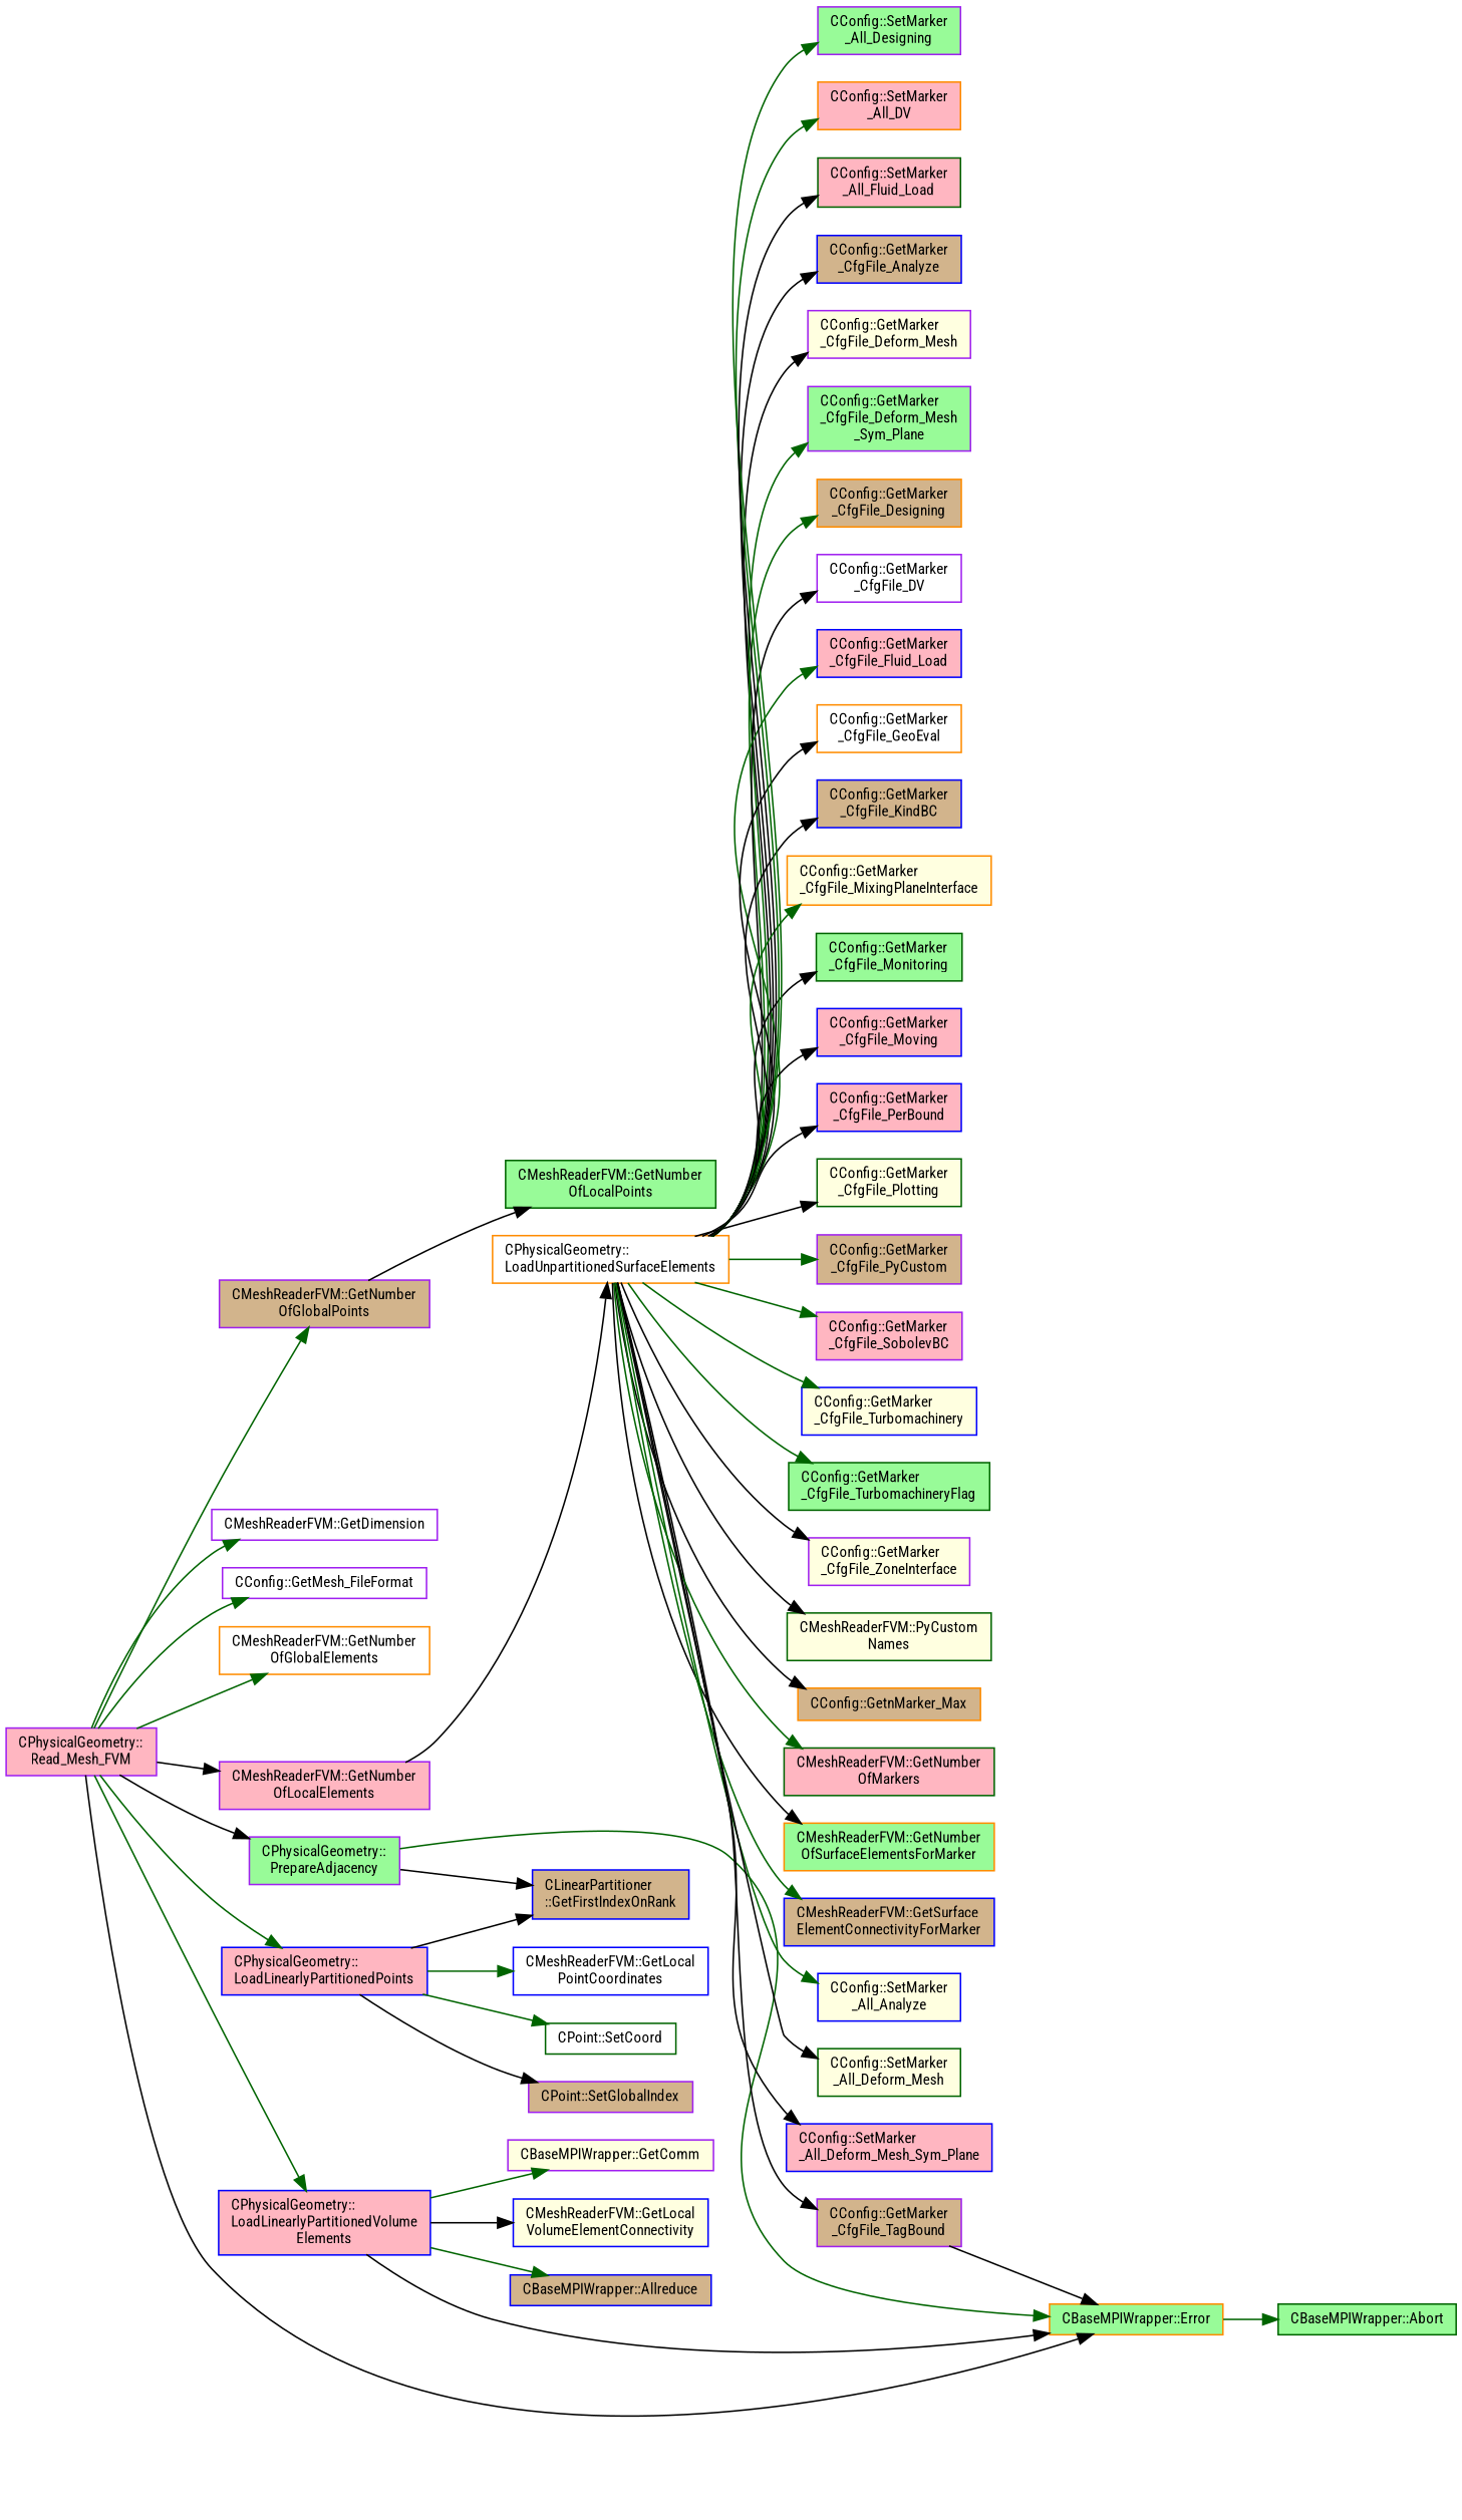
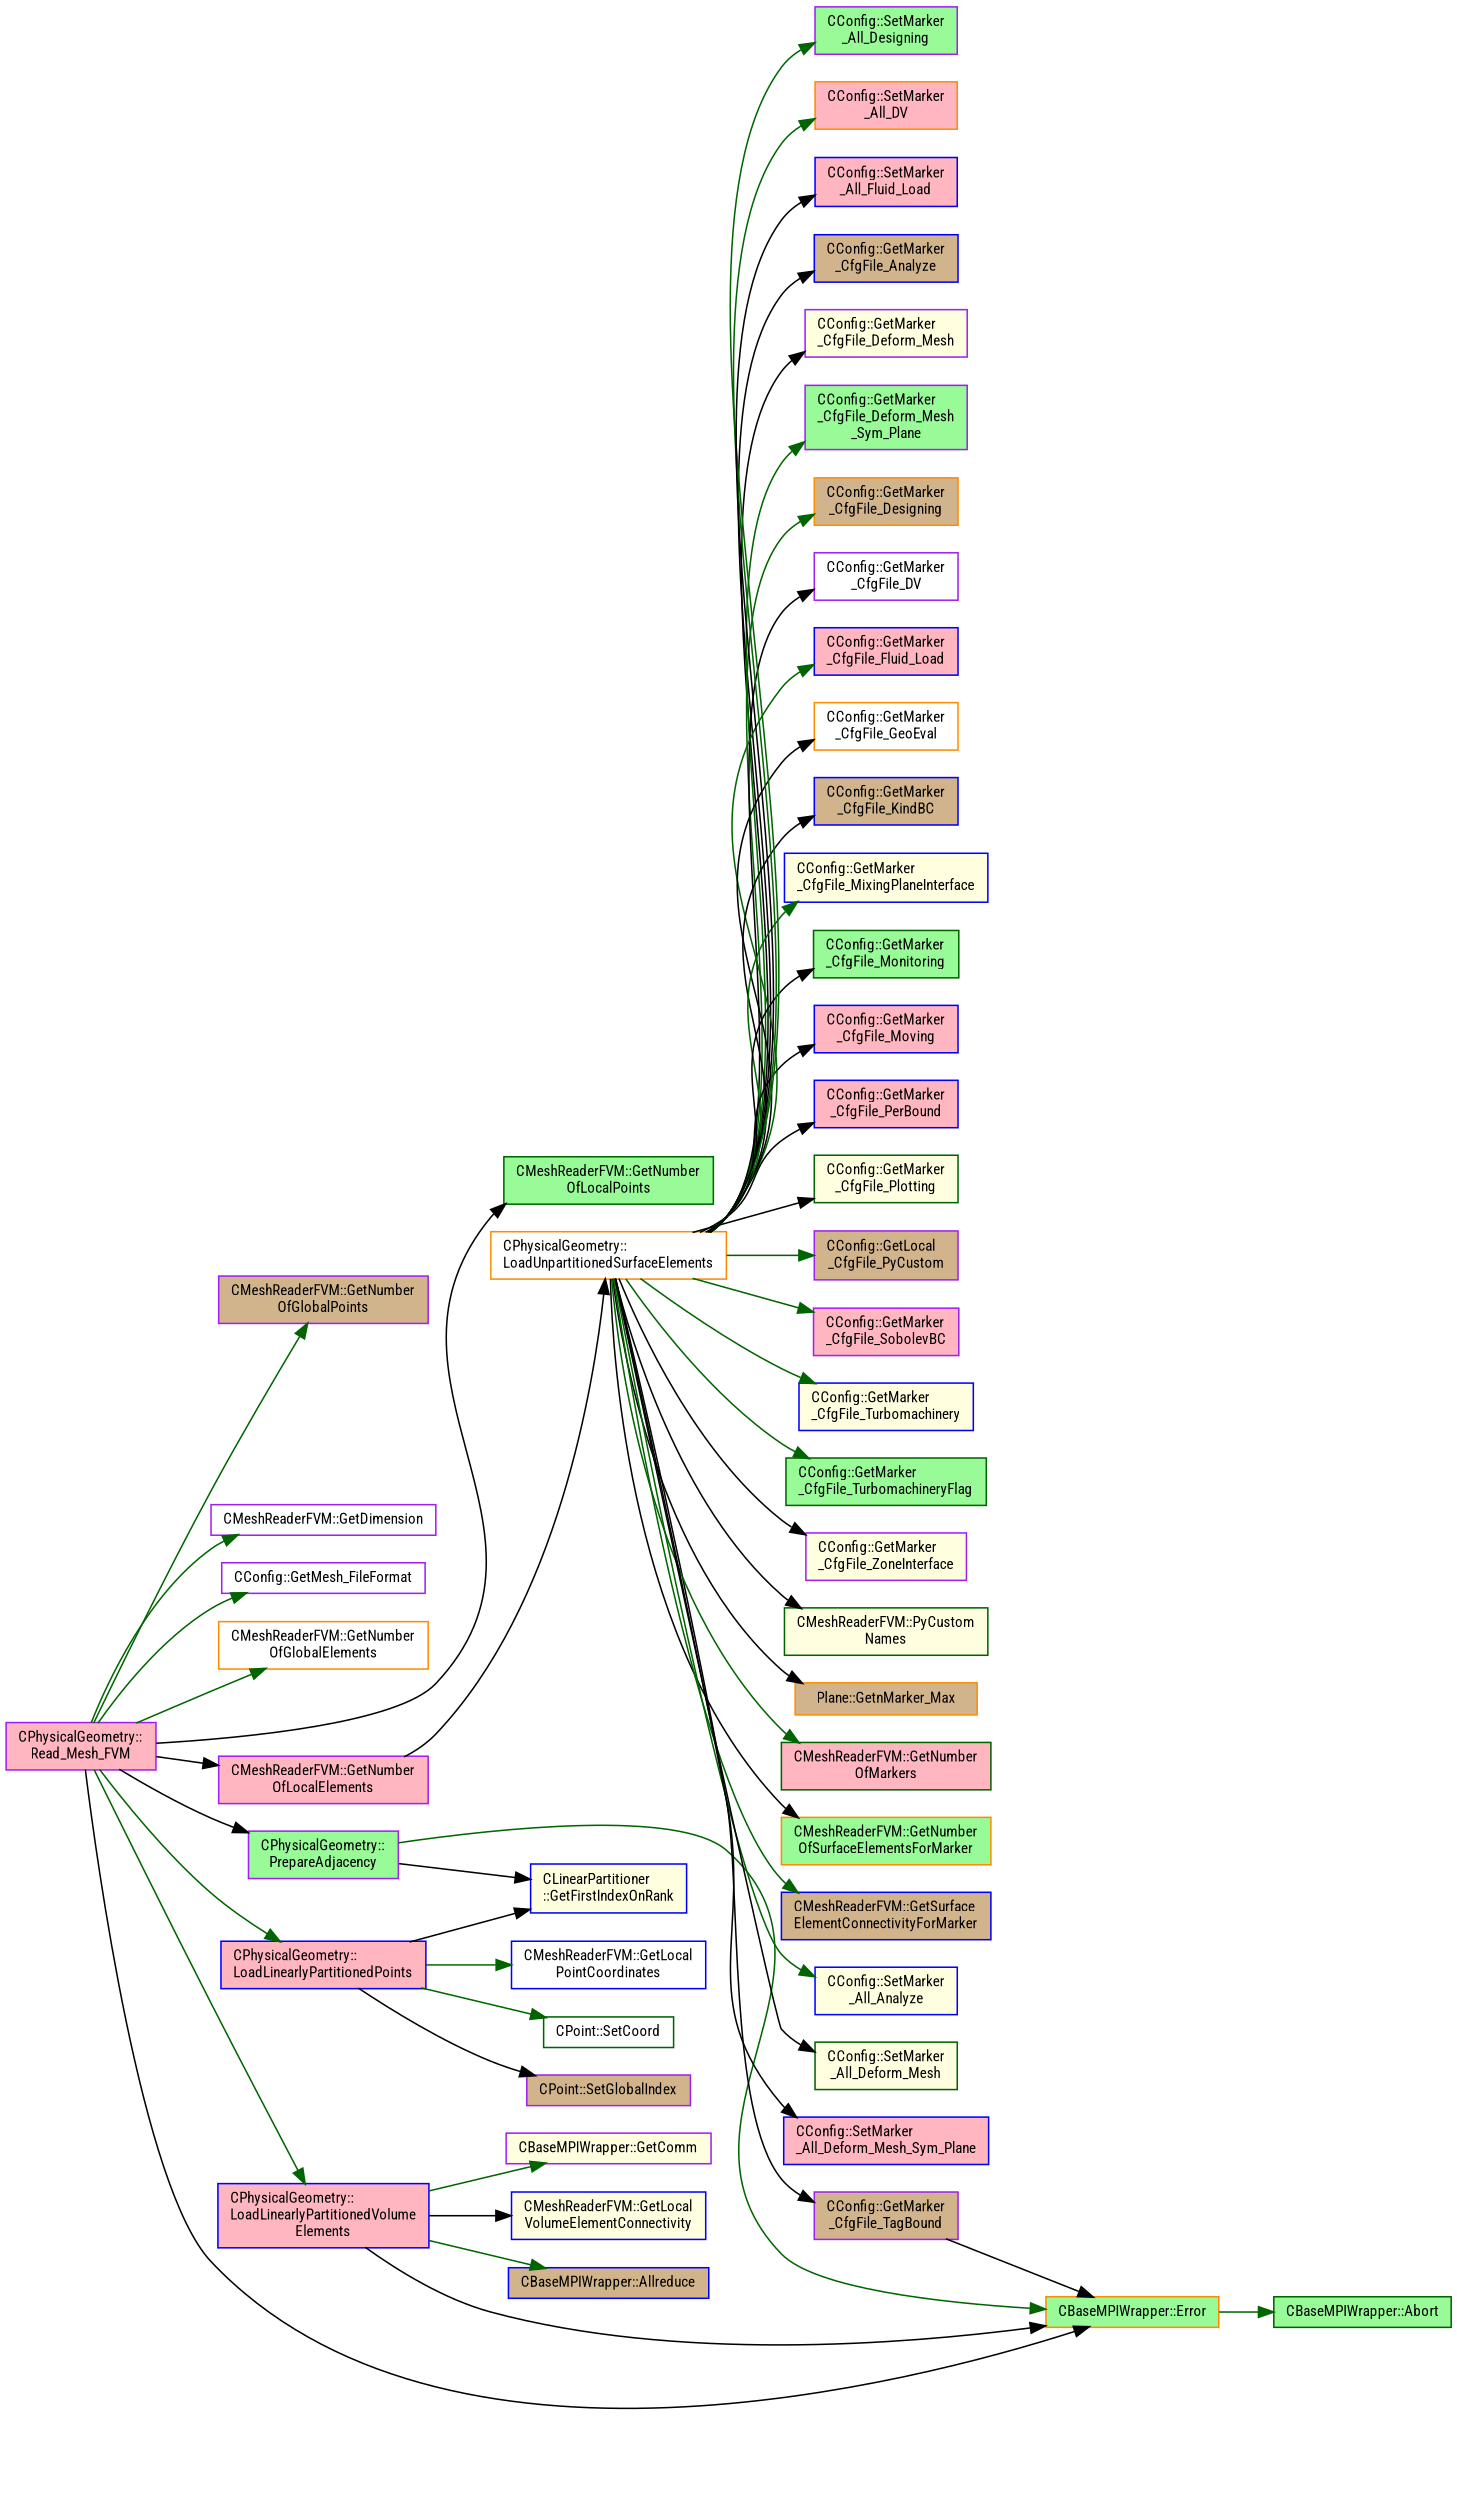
  digraph {
    fontname="Roboto Condensed"
    rankdir=LR
    node [color=purple fillcolor=lightpink fontname="Roboto Condensed" fontsize=10 shape=record style=filled]
    edge [color=black fontname="Roboto Condensed" fontsize=10 labelfontname=Helvetica labelfontsize=10 style=solid]
    n1 [fontcolor=black height=0.2 label="CPhysicalGeometry::\lRead_Mesh_FVM" width=0.4]
    n2 [color=darkorange fillcolor=palegreen height=0.2 label="CBaseMPIWrapper::Error" width=0.4]
    n3 [fillcolor=white height=0.2 label="CMeshReaderFVM::GetDimension" width=0.4]
    n4 [fillcolor=white height=0.2 label="CConfig::GetMesh_FileFormat" width=0.4]
    n5 [color=darkorange fillcolor=white height=0.2 label="CMeshReaderFVM::GetNumber\lOfGlobalElements" width=0.4]
    n6 [fillcolor=tan height=0.2 label="CMeshReaderFVM::GetNumber\lOfGlobalPoints" width=0.4]
    n7 [height=0.2 label="CMeshReaderFVM::GetNumber\lOfLocalElements" width=0.4]
    n8 [color=darkgreen fillcolor=palegreen height=0.2 label="CMeshReaderFVM::GetNumber\lOfLocalPoints" width=0.4]
    n9 [color=blue height=0.2 label="CPhysicalGeometry::\lLoadLinearlyPartitionedPoints" width=0.4]
    n10 [color=blue height=0.2 label="CPhysicalGeometry::\lLoadLinearlyPartitionedVolume\lElements" width=0.4]
    n11 [fillcolor=palegreen height=0.2 label="CPhysicalGeometry::\lPrepareAdjacency" width=0.4]
    n12 [color=darkgreen fillcolor=palegreen height=0.2 label="CBaseMPIWrapper::Abort" width=0.4]
    n13 [color=darkorange fillcolor=white height=0.2 label="CPhysicalGeometry::\lLoadUnpartitionedSurfaceElements" width=0.4]
-   n14 [color=blue fillcolor=tan height=0.2 label="CLinearPartitioner\l::GetFirstIndexOnRank" width=0.4]
+   n14 [color=blue fillcolor=lightyellow height=0.2 label="CLinearPartitioner\l::GetFirstIndexOnRank" width=0.4]
    n15 [color=blue fillcolor=white height=0.2 label="CMeshReaderFVM::GetLocal\lPointCoordinates" width=0.4]
    n16 [color=darkgreen fillcolor=white height=0.2 label="CPoint::SetCoord" width=0.4]
    n17 [fillcolor=tan height=0.2 label="CPoint::SetGlobalIndex" width=0.4]
    n18 [color=blue fillcolor=tan height=0.2 label="CBaseMPIWrapper::Allreduce" width=0.4]
    n19 [fillcolor=lightyellow height=0.2 label="CBaseMPIWrapper::GetComm" width=0.4]
    n20 [color=blue fillcolor=lightyellow height=0.2 label="CMeshReaderFVM::GetLocal\lVolumeElementConnectivity" width=0.4]
    n21 [color=blue fillcolor=tan height=0.2 label="CConfig::GetMarker\l_CfgFile_Analyze" width=0.4]
    n22 [fillcolor=lightyellow height=0.2 label="CConfig::GetMarker\l_CfgFile_Deform_Mesh" width=0.4]
    n23 [fillcolor=palegreen height=0.2 label="CConfig::GetMarker\l_CfgFile_Deform_Mesh\l_Sym_Plane" width=0.4]
    n24 [color=darkorange fillcolor=tan height=0.2 label="CConfig::GetMarker\l_CfgFile_Designing" width=0.4]
    n25 [fillcolor=white height=0.2 label="CConfig::GetMarker\l_CfgFile_DV" width=0.4]
    n26 [color=blue height=0.2 label="CConfig::GetMarker\l_CfgFile_Fluid_Load" width=0.4]
    n27 [color=darkorange fillcolor=white height=0.2 label="CConfig::GetMarker\l_CfgFile_GeoEval" width=0.4]
    n28 [color=blue fillcolor=tan height=0.2 label="CConfig::GetMarker\l_CfgFile_KindBC" width=0.4]
-   n29 [color=darkorange fillcolor=lightyellow height=0.2 label="CConfig::GetMarker\l_CfgFile_MixingPlaneInterface" width=0.4]
+   n29 [color=blue fillcolor=lightyellow height=0.2 label="CConfig::GetMarker\l_CfgFile_MixingPlaneInterface" width=0.4]
    n30 [color=darkgreen fillcolor=palegreen height=0.2 label="CConfig::GetMarker\l_CfgFile_Monitoring" width=0.4]
    n31 [color=blue height=0.2 label="CConfig::GetMarker\l_CfgFile_Moving" width=0.4]
    n32 [color=blue height=0.2 label="CConfig::GetMarker\l_CfgFile_PerBound" width=0.4]
    n33 [color=darkgreen fillcolor=lightyellow height=0.2 label="CConfig::GetMarker\l_CfgFile_Plotting" width=0.4]
-   n34 [fillcolor=tan height=0.2 label="CConfig::GetMarker\l_CfgFile_PyCustom" width=0.4]
+   n34 [fillcolor=tan height=0.2 label="CConfig::GetLocal\l_CfgFile_PyCustom" width=0.4]
    n35 [height=0.2 label="CConfig::GetMarker\l_CfgFile_SobolevBC" width=0.4]
    n36 [fillcolor=tan height=0.2 label="CConfig::GetMarker\l_CfgFile_TagBound" width=0.4]
    n37 [color=blue fillcolor=lightyellow height=0.2 label="CConfig::GetMarker\l_CfgFile_Turbomachinery" width=0.4]
    n38 [color=darkgreen fillcolor=palegreen height=0.2 label="CConfig::GetMarker\l_CfgFile_TurbomachineryFlag" width=0.4]
    n39 [fillcolor=lightyellow height=0.2 label="CConfig::GetMarker\l_CfgFile_ZoneInterface" width=0.4]
    n40 [color=darkgreen fillcolor=lightyellow height=0.2 label="CMeshReaderFVM::PyCustom\lNames" width=0.4]
-   n41 [color=darkorange fillcolor=tan height=0.2 label="CConfig::GetnMarker_Max" width=0.4]
+   n41 [color=darkorange fillcolor=tan height=0.2 label="Plane::GetnMarker_Max" width=0.4]
    n42 [color=darkgreen height=0.2 label="CMeshReaderFVM::GetNumber\lOfMarkers" width=0.4]
    n43 [color=darkorange fillcolor=palegreen height=0.2 label="CMeshReaderFVM::GetNumber\lOfSurfaceElementsForMarker" width=0.4]
    n44 [color=blue fillcolor=tan height=0.2 label="CMeshReaderFVM::GetSurface\lElementConnectivityForMarker" width=0.4]
    n45 [color=blue fillcolor=lightyellow height=0.2 label="CConfig::SetMarker\l_All_Analyze" width=0.4]
    n46 [color=darkgreen fillcolor=lightyellow height=0.2 label="CConfig::SetMarker\l_All_Deform_Mesh" width=0.4]
    n47 [color=blue height=0.2 label="CConfig::SetMarker\l_All_Deform_Mesh_Sym_Plane" width=0.4]
    n48 [fillcolor=palegreen height=0.2 label="CConfig::SetMarker\l_All_Designing" width=0.4]
    n49 [color=darkorange height=0.2 label="CConfig::SetMarker\l_All_DV" width=0.4]
-   n50 [color=darkgreen height=0.2 label="CConfig::SetMarker\l_All_Fluid_Load" width=0.4]
+   n50 [color=blue height=0.2 label="CConfig::SetMarker\l_All_Fluid_Load" width=0.4]
    n1 -> n2
    n1 -> n3 [color=darkgreen]
    n1 -> n4 [color=darkgreen]
    n1 -> n5 [color=darkgreen]
    n1 -> n6 [color=darkgreen]
    n1 -> n7
-   n6 -> n8
+   n1 -> n8
    n1 -> n9 [color=darkgreen]
    n1 -> n10 [color=darkgreen]
    n1 -> n11
    n2 -> n12 [color=darkgreen]
    n7 -> n13
    n9 -> n14
    n9 -> n15 [color=darkgreen]
    n9 -> n16 [color=darkgreen]
    n9 -> n17
    n10 -> n2
    n10 -> n18 [color=darkgreen]
    n10 -> n19 [color=darkgreen]
    n10 -> n20
    n11 -> n2 [color=darkgreen]
    n11 -> n14
    n13 -> n21
    n13 -> n22
    n13 -> n23 [color=darkgreen]
    n13 -> n24 [color=darkgreen]
    n13 -> n25
    n13 -> n26 [color=darkgreen]
    n13 -> n27
    n13 -> n28
    n13 -> n29 [color=darkgreen]
    n13 -> n30
    n13 -> n31
    n13 -> n32
    n13 -> n33
    n13 -> n34 [color=darkgreen]
    n13 -> n35 [color=darkgreen]
    n13 -> n36
    n13 -> n37 [color=darkgreen]
    n13 -> n38 [color=darkgreen]
    n13 -> n39
    n13 -> n40
    n13 -> n41
    n13 -> n42 [color=darkgreen]
    n13 -> n43
    n13 -> n44 [color=darkgreen]
    n13 -> n45 [color=darkgreen]
    n13 -> n46
    n13 -> n47
    n13 -> n48 [color=darkgreen]
    n13 -> n49 [color=darkgreen]
    n13 -> n50
    n36 -> n2
  }
